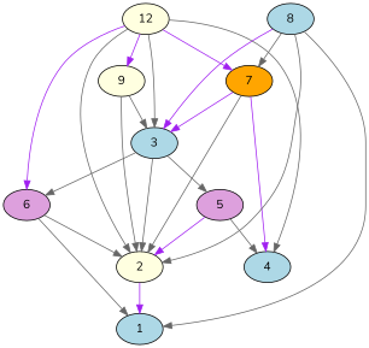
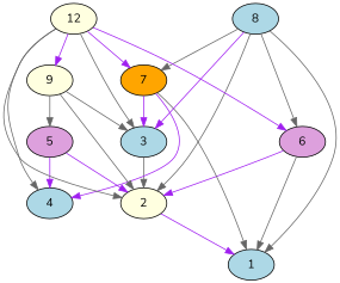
  digraph {
    fontname=Nunito
    node [fillcolor=lightblue fontname=Nunito style=filled]
    edge [color=gray40 fontname=Nunito]
    2 [fillcolor=lightyellow]
    1
    3
    5 [fillcolor=plum]
    4
    6 [fillcolor=plum]
    7 [fillcolor=orange]
    8
    9 [fillcolor=lightyellow]
    n10 [fillcolor=lightyellow label=12]
    2 -> 1 [color=purple]
    3 -> 2
    5 -> 2 [color=purple]
-   5 -> 4
-   6 -> 2
+   5 -> 4 [color=purple]
+   6 -> 2 [color=purple]
    6 -> 1
-   7 -> 2
+   7 -> 1
    7 -> 3 [color=purple]
    7 -> 4 [color=purple]
    8 -> 2
    8 -> 1
    8 -> 3 [color=purple]
-   3 -> 6
+   8 -> 6
    8 -> 7
    9 -> 2
    9 -> 3
-   3 -> 5
+   9 -> 5
    n10 -> 2
    n10 -> 3
    n10 -> 4
    n10 -> 6 [color=purple]
    n10 -> 7 [color=purple]
    n10 -> 9 [color=purple]
  }
